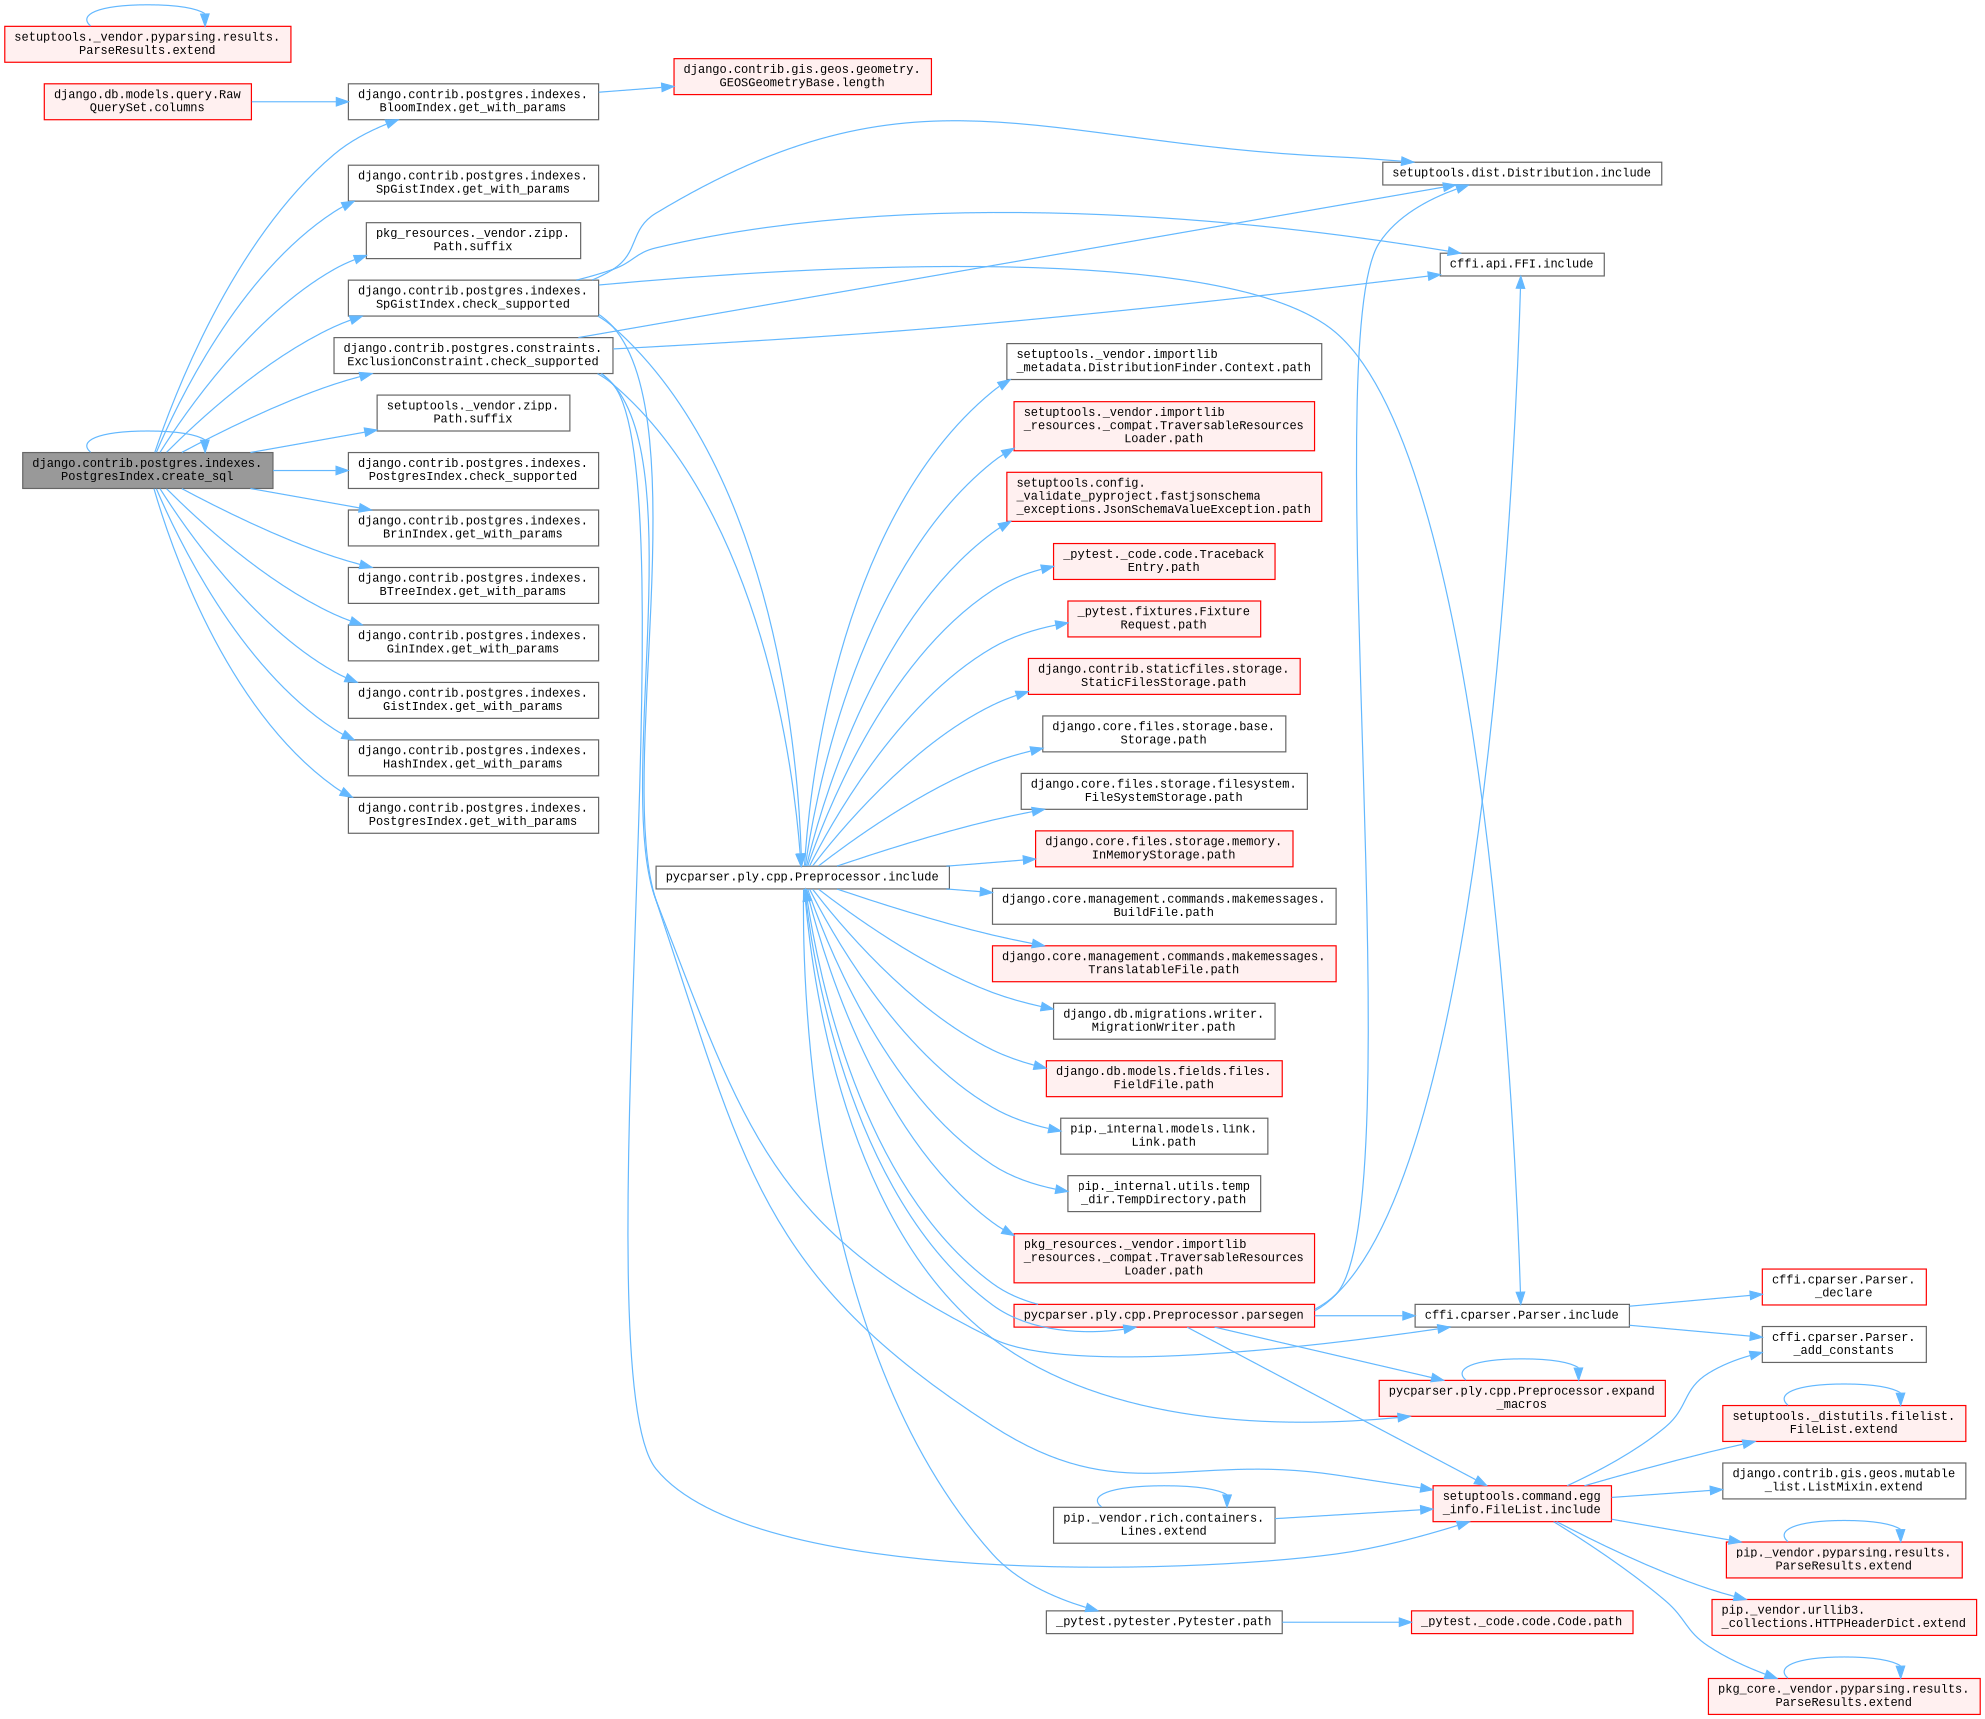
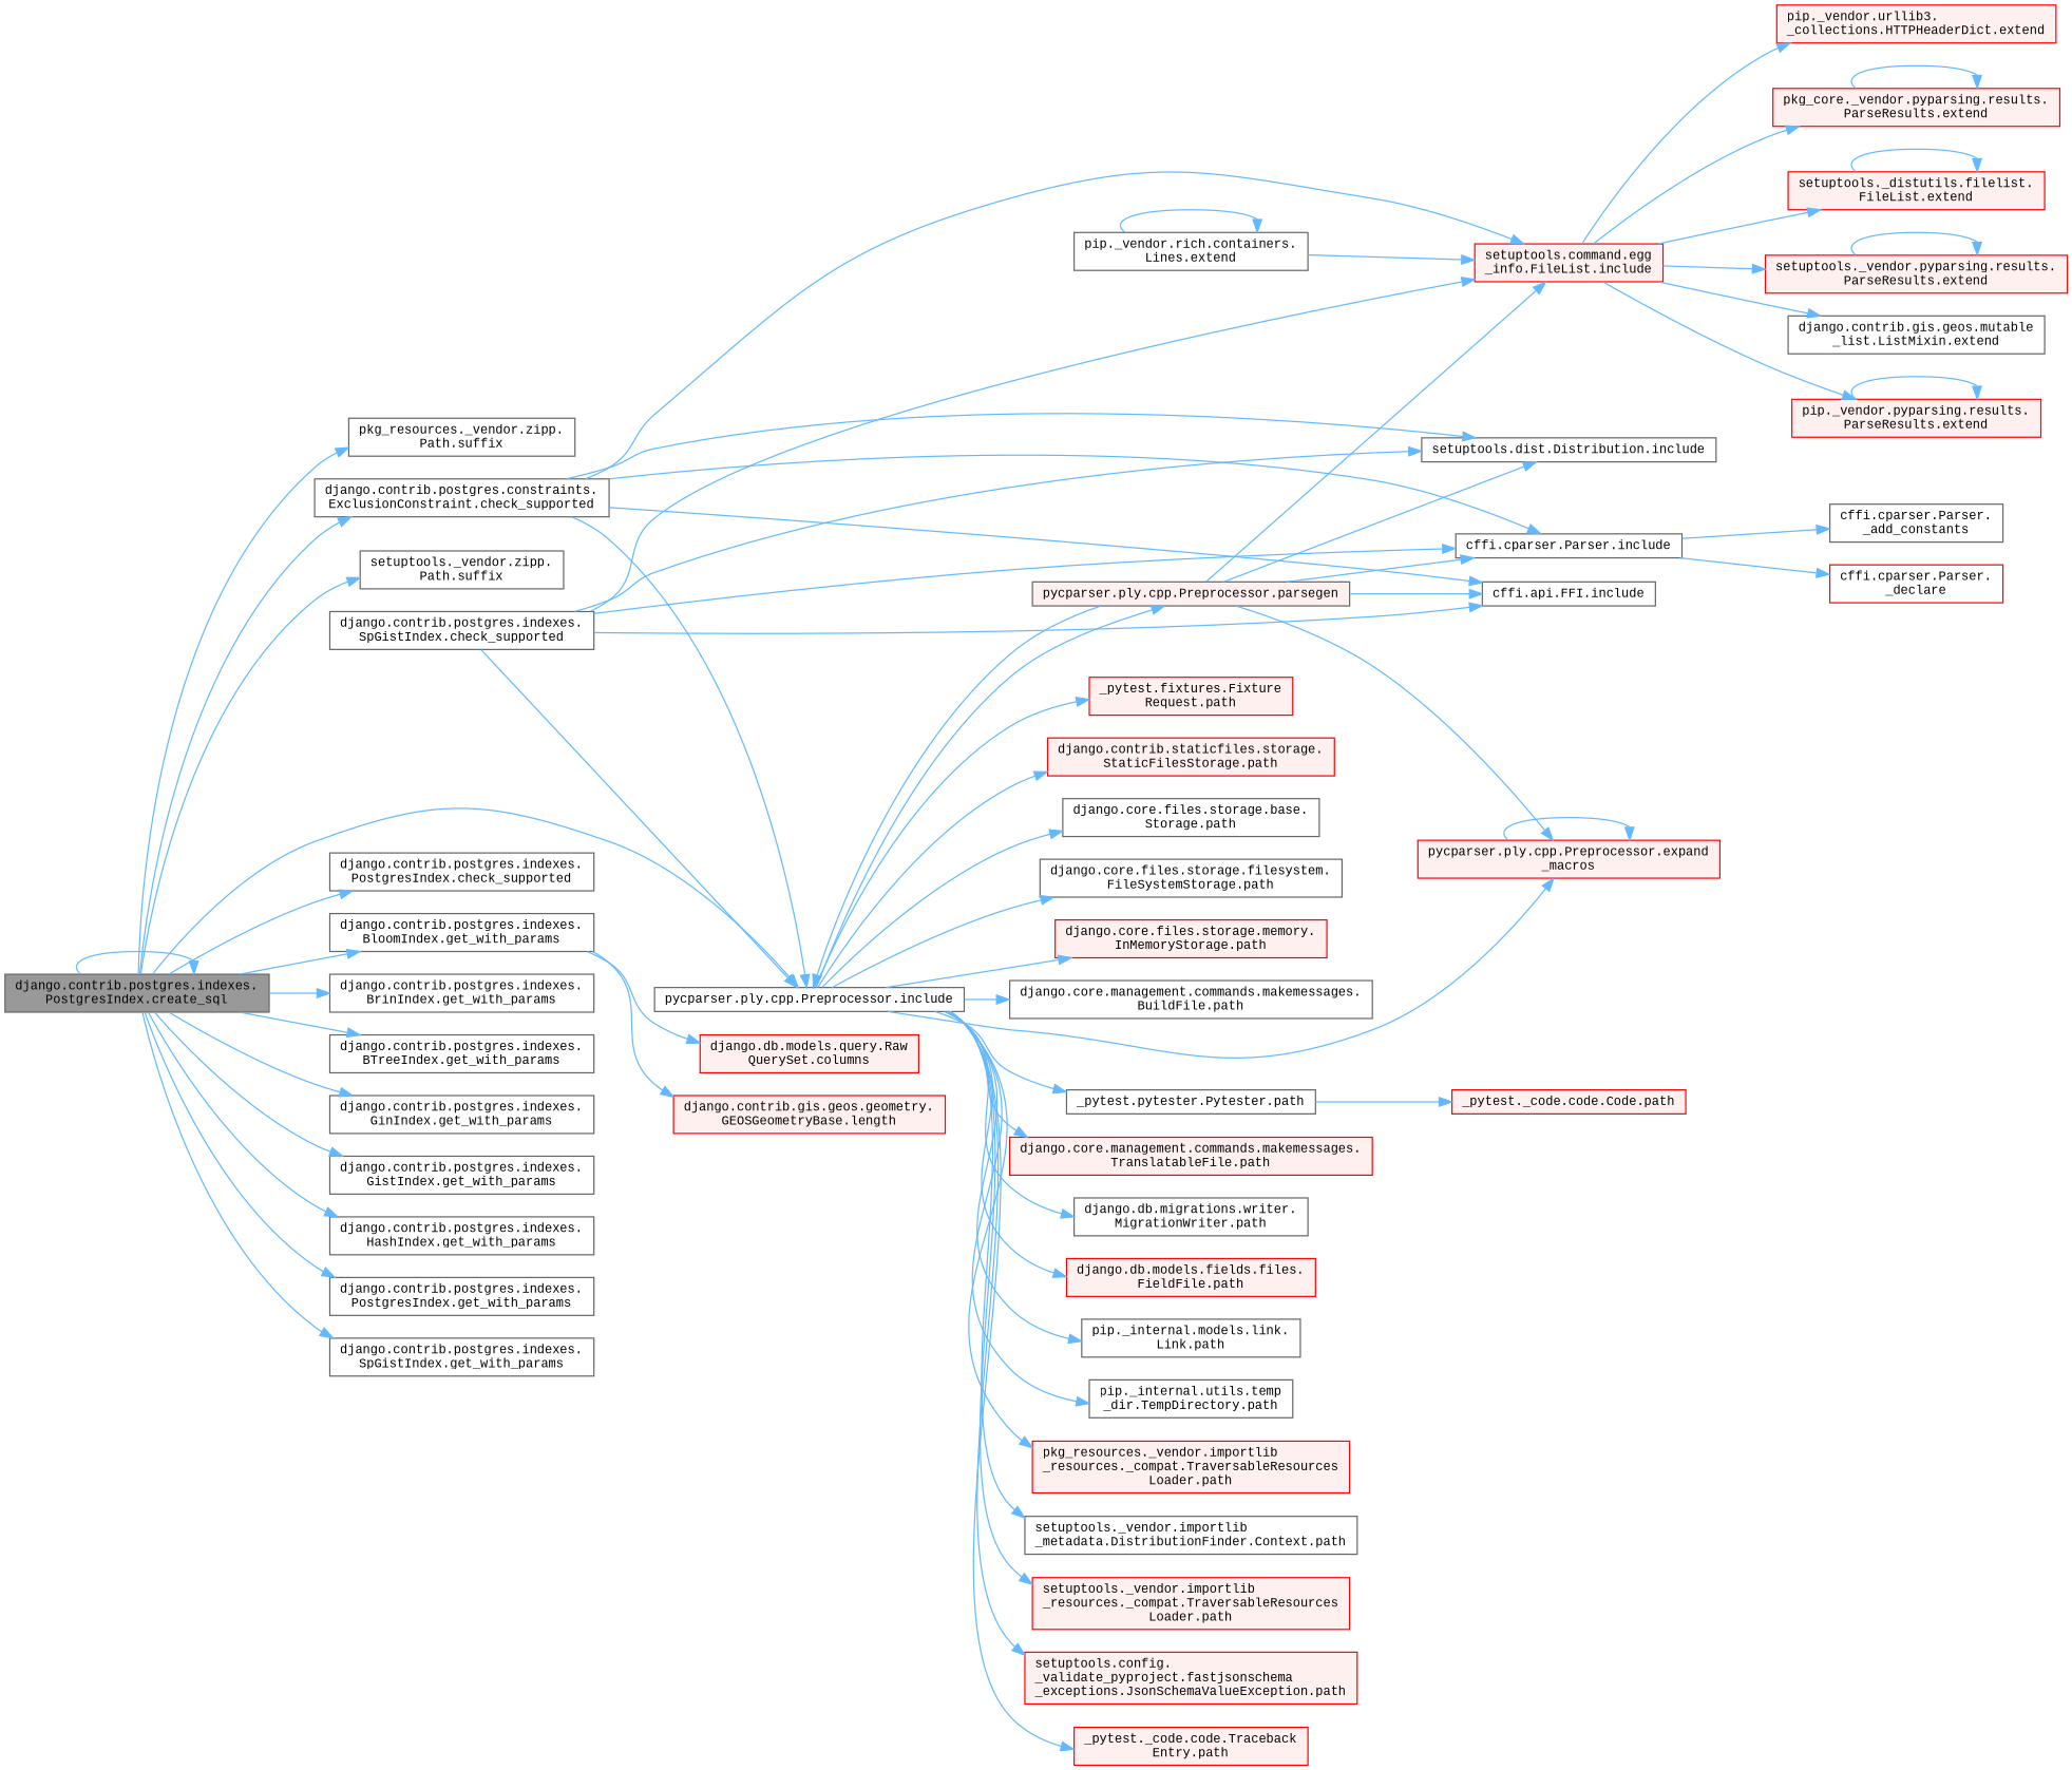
  digraph {
    fontname="Liberation Mono"
    rankdir=LR
    node [color=grey40 fillcolor=white fontname="Liberation Mono" fontsize=10 shape=box style=filled]
    edge [color=steelblue1 fontname="Liberation Mono" fontsize=10 labelfontname=Helvetica labelfontsize=10 style=solid]
    n1 [color=gray40 fillcolor=grey60 fontcolor=black height=0.2 label="django.contrib.postgres.indexes.\lPostgresIndex.create_sql" width=0.4]
    n2 [height=0.2 label="django.contrib.postgres.constraints.\lExclusionConstraint.check_supported" width=0.4]
    n3 [height=0.2 label="django.contrib.postgres.indexes.\lPostgresIndex.check_supported" width=0.4]
    n4 [height=0.2 label="django.contrib.postgres.indexes.\lSpGistIndex.check_supported" width=0.4]
    n5 [height=0.2 label="django.contrib.postgres.indexes.\lBloomIndex.get_with_params" width=0.4]
    n6 [height=0.2 label="django.contrib.postgres.indexes.\lBrinIndex.get_with_params" width=0.4]
    n7 [height=0.2 label="django.contrib.postgres.indexes.\lBTreeIndex.get_with_params" width=0.4]
    n8 [height=0.2 label="django.contrib.postgres.indexes.\lGinIndex.get_with_params" width=0.4]
    n9 [height=0.2 label="django.contrib.postgres.indexes.\lGistIndex.get_with_params" width=0.4]
    n10 [height=0.2 label="django.contrib.postgres.indexes.\lHashIndex.get_with_params" width=0.4]
    n11 [height=0.2 label="django.contrib.postgres.indexes.\lPostgresIndex.get_with_params" width=0.4]
    n12 [height=0.2 label="django.contrib.postgres.indexes.\lSpGistIndex.get_with_params" width=0.4]
    n13 [height=0.2 label="pkg_resources._vendor.zipp.\lPath.suffix" width=0.4]
    n14 [height=0.2 label="setuptools._vendor.zipp.\lPath.suffix" width=0.4]
    n15 [height=0.2 label="cffi.api.FFI.include" width=0.4]
    n16 [height=0.2 label="cffi.cparser.Parser.include" width=0.4]
    n17 [height=0.2 label="pycparser.ply.cpp.Preprocessor.include" width=0.4]
    n18 [color=red fillcolor="#FFF0F0" height=0.2 label="setuptools.command.egg\l_info.FileList.include" width=0.4]
    n19 [height=0.2 label="setuptools.dist.Distribution.include" width=0.4]
    n20 [color=red fillcolor="#FFF0F0" height=0.2 label="django.db.models.query.Raw\lQuerySet.columns" width=0.4]
    n21 [color=red fillcolor="#FFF0F0" height=0.2 label="django.contrib.gis.geos.geometry.\lGEOSGeometryBase.length" width=0.4]
    n22 [height=0.2 label="cffi.cparser.Parser.\l_add_constants" width=0.4]
    n23 [color=red height=0.2 label="cffi.cparser.Parser.\l_declare" width=0.4]
    n24 [color=red fillcolor="#FFF0F0" height=0.2 label="pycparser.ply.cpp.Preprocessor.expand\l_macros" width=0.4]
-   n25 [color=red fillcolor="#FFF0F0" height=0.2 label="pycparser.ply.cpp.Preprocessor.parsegen" width=0.4]
+   n25 [fillcolor="#FFF0F0" height=0.2 label="pycparser.ply.cpp.Preprocessor.parsegen" width=0.4]
    n26 [color=red fillcolor="#FFF0F0" height=0.2 label="_pytest._code.code.Traceback\lEntry.path" width=0.4]
    n27 [color=red fillcolor="#FFF0F0" height=0.2 label="_pytest.fixtures.Fixture\lRequest.path" width=0.4]
    n28 [height=0.2 label="_pytest.pytester.Pytester.path" width=0.4]
    n29 [color=red fillcolor="#FFF0F0" height=0.2 label="django.contrib.staticfiles.storage.\lStaticFilesStorage.path" width=0.4]
    n30 [height=0.2 label="django.core.files.storage.base.\lStorage.path" width=0.4]
    n31 [height=0.2 label="django.core.files.storage.filesystem.\lFileSystemStorage.path" width=0.4]
    n32 [color=red fillcolor="#FFF0F0" height=0.2 label="django.core.files.storage.memory.\lInMemoryStorage.path" width=0.4]
    n33 [height=0.2 label="django.core.management.commands.makemessages.\lBuildFile.path" width=0.4]
    n34 [color=red fillcolor="#FFF0F0" height=0.2 label="django.core.management.commands.makemessages.\lTranslatableFile.path" width=0.4]
    n35 [height=0.2 label="django.db.migrations.writer.\lMigrationWriter.path" width=0.4]
    n36 [color=red fillcolor="#FFF0F0" height=0.2 label="django.db.models.fields.files.\lFieldFile.path" width=0.4]
    n37 [height=0.2 label="pip._internal.models.link.\lLink.path" width=0.4]
    n38 [height=0.2 label="pip._internal.utils.temp\l_dir.TempDirectory.path" width=0.4]
    n39 [color=red fillcolor="#FFF0F0" height=0.2 label="pkg_resources._vendor.importlib\l_resources._compat.TraversableResources\lLoader.path" width=0.4]
    n40 [height=0.2 label="setuptools._vendor.importlib\l_metadata.DistributionFinder.Context.path" width=0.4]
    n41 [color=red fillcolor="#FFF0F0" height=0.2 label="setuptools._vendor.importlib\l_resources._compat.TraversableResources\lLoader.path" width=0.4]
    n42 [color=red fillcolor="#FFF0F0" height=0.2 label="setuptools.config.\l_validate_pyproject.fastjsonschema\l_exceptions.JsonSchemaValueException.path" width=0.4]
    n43 [height=0.2 label="django.contrib.gis.geos.mutable\l_list.ListMixin.extend" width=0.4]
    n44 [color=red fillcolor="#FFF0F0" height=0.2 label="pip._vendor.pyparsing.results.\lParseResults.extend" width=0.4]
    n45 [color=red fillcolor="#FFF0F0" height=0.2 label="pip._vendor.urllib3.\l_collections.HTTPHeaderDict.extend" width=0.4]
    n46 [color=red fillcolor="#FFF0F0" height=0.2 label="pkg_core._vendor.pyparsing.results.\lParseResults.extend" width=0.4]
    n47 [color=red fillcolor="#FFF0F0" height=0.2 label="setuptools._distutils.filelist.\lFileList.extend" width=0.4]
    n48 [color=red fillcolor="#FFF0F0" height=0.2 label="setuptools._vendor.pyparsing.results.\lParseResults.extend" width=0.4]
    n49 [color=red fillcolor="#FFF0F0" height=0.2 label="_pytest._code.code.Code.path" width=0.4]
    n50 [height=0.2 label="pip._vendor.rich.containers.\lLines.extend" width=0.4]
    n1 -> n1
    n1 -> n2
    n1 -> n3
-   n1 -> n4
+   n1 -> n17
    n1 -> n5
    n1 -> n6
    n1 -> n7
    n1 -> n8
    n1 -> n9
    n1 -> n10
    n1 -> n11
    n1 -> n12
    n1 -> n13
    n1 -> n14
    n2 -> n15
    n2 -> n16
    n2 -> n17
    n2 -> n18
    n2 -> n19
    n4 -> n15
    n4 -> n16
    n4 -> n17
    n4 -> n18
    n4 -> n19
-   n20 -> n5
+   n5 -> n20
    n5 -> n21
    n16 -> n22
    n16 -> n23
    n17 -> n24
    n17 -> n25
    n17 -> n26
    n17 -> n27
    n17 -> n28
    n17 -> n29
    n17 -> n30
    n17 -> n31
    n17 -> n32
    n17 -> n33
    n17 -> n34
    n17 -> n35
    n17 -> n36
    n17 -> n37
    n17 -> n38
    n17 -> n39
    n17 -> n40
    n17 -> n41
    n17 -> n42
    n18 -> n43
    n18 -> n44
    n18 -> n45
    n18 -> n46
    n18 -> n47
-   n18 -> n22
+   n18 -> n48
    n24 -> n24
    n25 -> n15
    n25 -> n16
    n25 -> n17
    n25 -> n18
    n25 -> n19
    n25 -> n24
    n28 -> n49
    n44 -> n44
    n46 -> n46
    n47 -> n47
    n48 -> n48
    n50 -> n18
    n50 -> n50
  }
